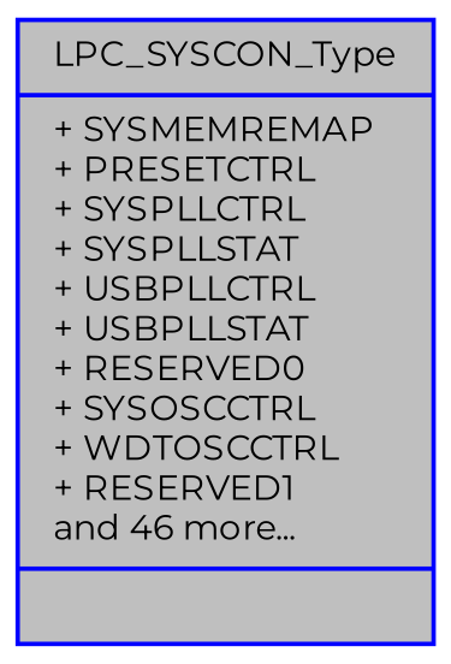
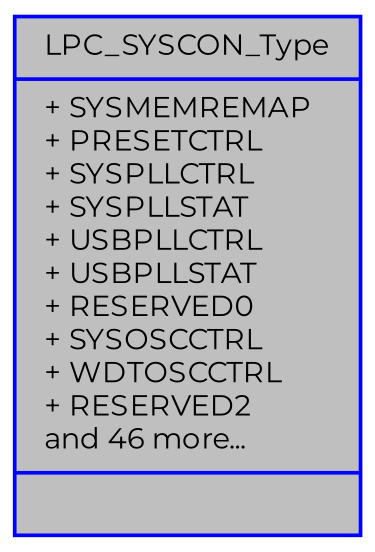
  digraph {
    fontname=Montserrat
-   n1 [color=blue fillcolor=grey75 fontcolor=black fontname=Montserrat fontsize=8 height=0.2 label="{LPC_SYSCON_Type\n|+ SYSMEMREMAP\l+ PRESETCTRL\l+ SYSPLLCTRL\l+ SYSPLLSTAT\l+ USBPLLCTRL\l+ USBPLLSTAT\l+ RESERVED0\l+ SYSOSCCTRL\l+ WDTOSCCTRL\l+ RESERVED1\land 46 more...\l|}" shape=record style=filled width=0.4]
+   n1 [color=blue fillcolor=grey75 fontcolor=black fontname=Montserrat fontsize=8 height=0.2 label="{LPC_SYSCON_Type\n|+ SYSMEMREMAP\l+ PRESETCTRL\l+ SYSPLLCTRL\l+ SYSPLLSTAT\l+ USBPLLCTRL\l+ USBPLLSTAT\l+ RESERVED0\l+ SYSOSCCTRL\l+ WDTOSCCTRL\l+ RESERVED2\land 46 more...\l|}" shape=record style=filled width=0.4]
  }
